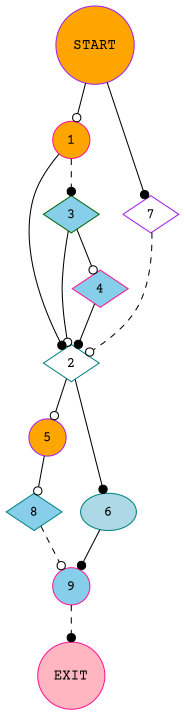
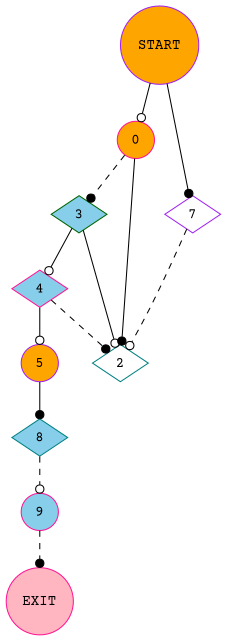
  digraph {
    fontname="Courier Prime"
    node [color=deeppink fillcolor=skyblue fontname="Courier Prime" shape=circle style=filled]
    edge [arrowhead=odot fontname="Courier Prime" style=solid]
    n1 [color=purple fillcolor=orange label=START]
-   1 [fillcolor=orange]
+   1 [fillcolor=orange label=0]
    7 [color=purple fillcolor=white shape=diamond]
    2 [color=teal fillcolor=white shape=diamond]
    3 [color=darkgreen shape=diamond]
    n6 [fillcolor=lightpink label=EXIT]
    5 [color=purple fillcolor=orange]
-   6 [color=teal fillcolor=lightblue shape=ellipse]
    4 [shape=diamond]
    8 [color=teal shape=diamond]
    9
    n1 -> 1
    n1 -> 7 [arrowhead=dot]
    1 -> 2 [arrowhead=dot]
    1 -> 3 [arrowhead=dot style=dashed]
    7 -> 2 [style=dashed]
-   2 -> 5
-   2 -> 6 [arrowhead=dot]
+   4 -> 5
    3 -> 2
    3 -> 4
-   5 -> 8
-   6 -> 9 [arrowhead=dot]
-   4 -> 2 [arrowhead=dot]
+   5 -> 8 [arrowhead=dot]
+   4 -> 2 [arrowhead=dot style=dashed]
    8 -> 9 [style=dashed]
    9 -> n6 [arrowhead=dot style=dashed]
  }
